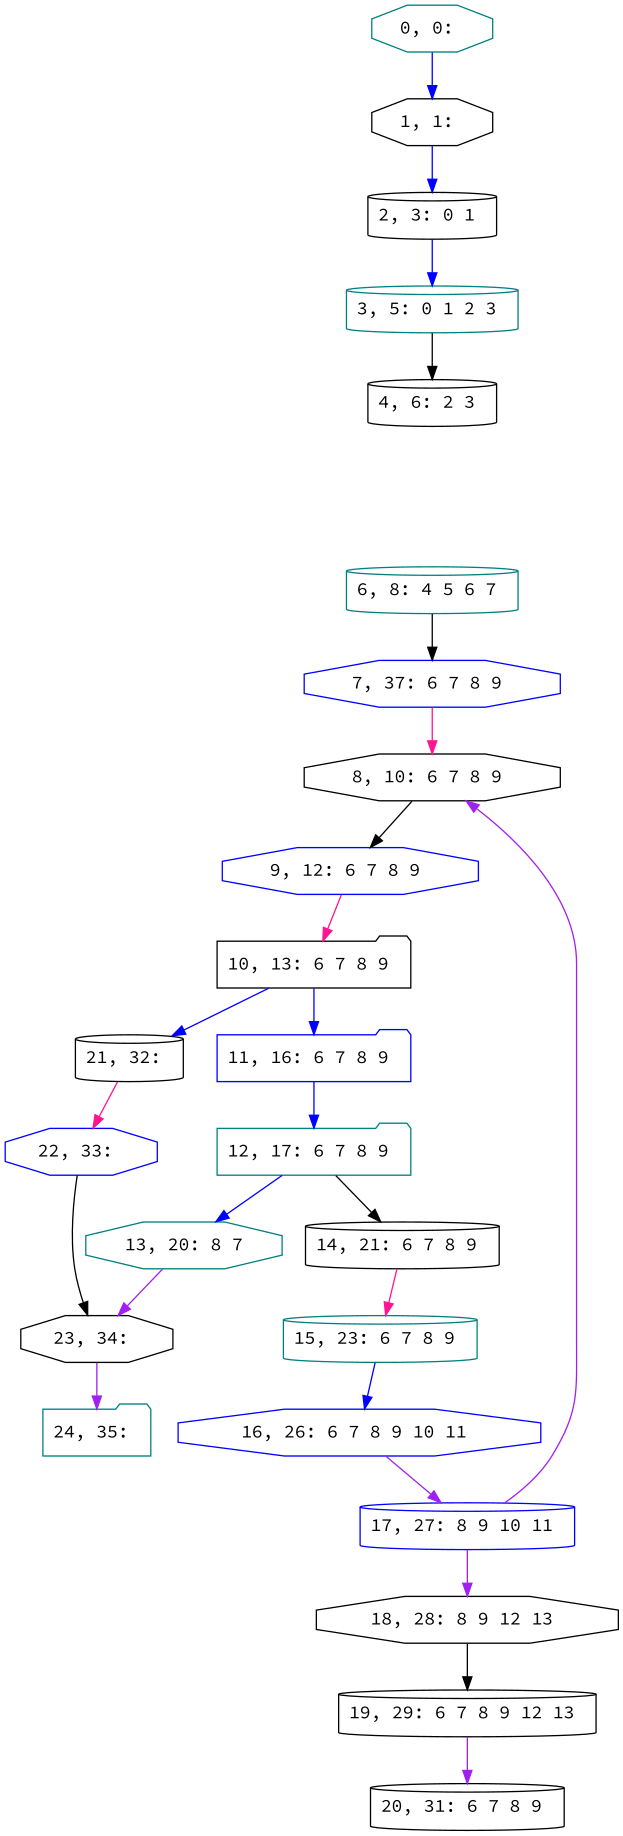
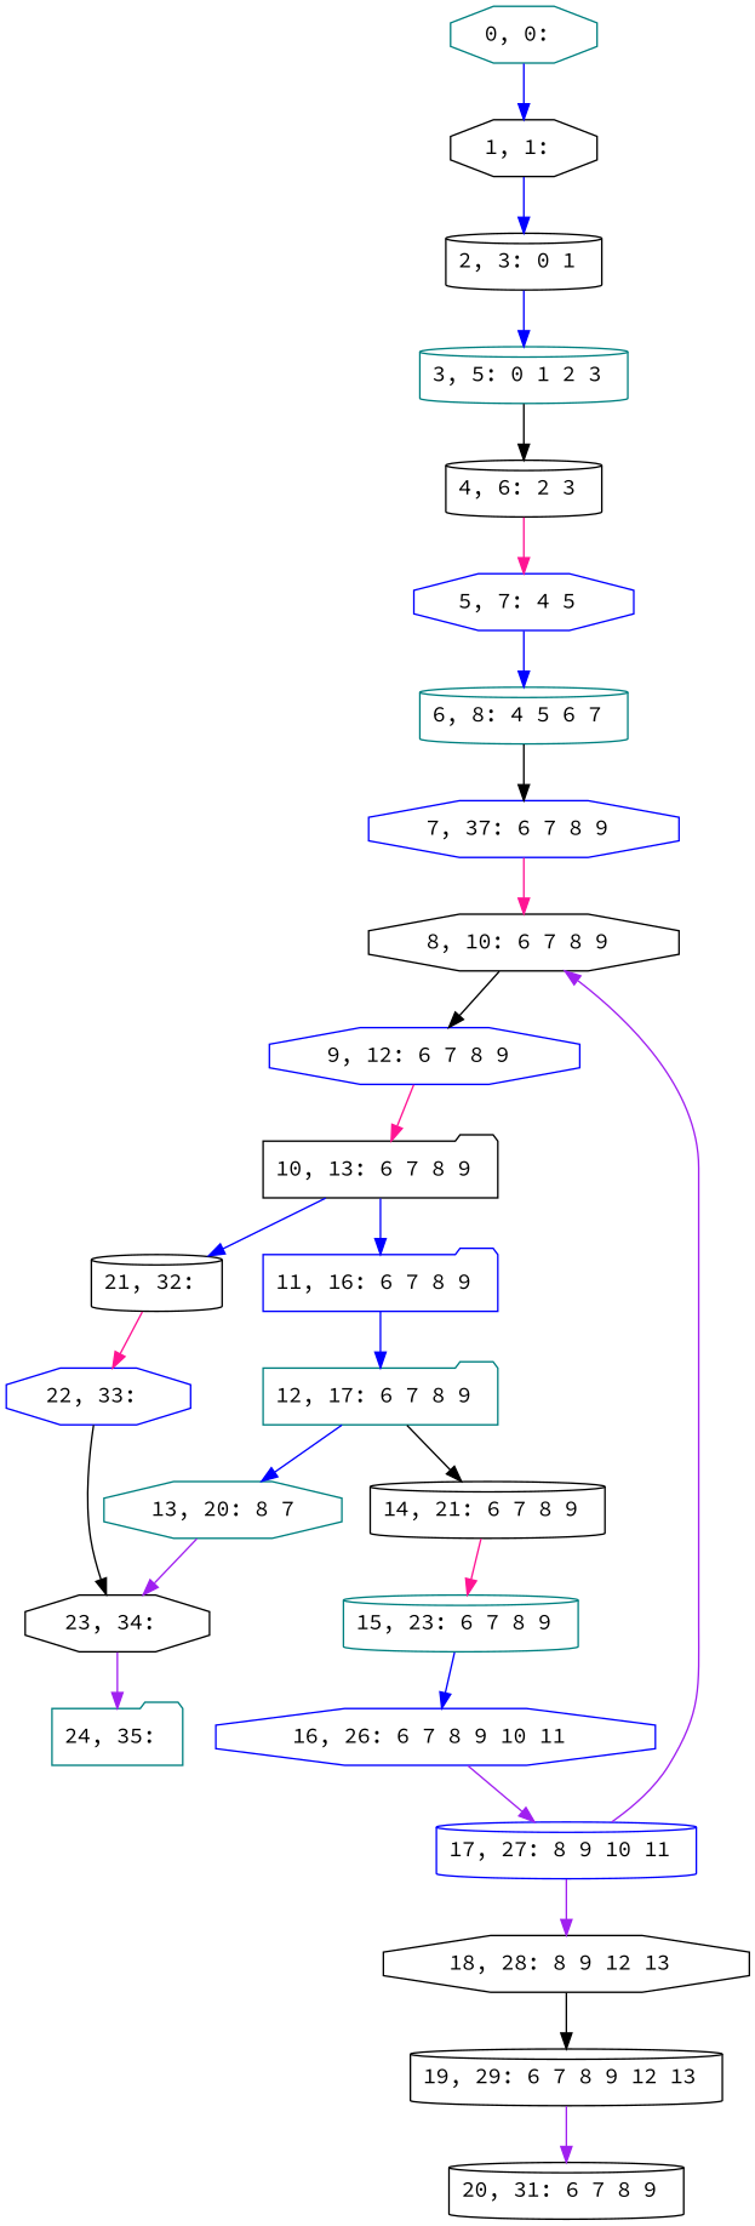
  digraph {
    fontname="Source Code Pro"
    node [color=black fontname="Source Code Pro" shape=octagon]
    edge [color=blue fontname="Source Code Pro"]
    n1 [color=teal label="0, 0: "]
    n2 [label="1, 1: "]
    n3 [label="2, 3: 0 1 " shape=cylinder]
    n4 [color=teal label="3, 5: 0 1 2 3 " shape=cylinder]
    n5 [label="4, 6: 2 3 " shape=cylinder]
+   n6 [color=blue label="5, 7: 4 5 "]
    n7 [color=teal label="6, 8: 4 5 6 7 " shape=cylinder]
    n8 [color=blue label="7, 37: 6 7 8 9 "]
    n9 [label="8, 10: 6 7 8 9 "]
    n10 [color=blue label="9, 12: 6 7 8 9 "]
    n11 [label="10, 13: 6 7 8 9 " shape=folder]
    n12 [color=blue label="11, 16: 6 7 8 9 " shape=folder]
    n13 [label="21, 32: " shape=cylinder]
    n14 [color=teal label="12, 17: 6 7 8 9 " shape=folder]
    n15 [color=blue label="22, 33: "]
    n16 [color=teal label="13, 20: 8 7"]
    n17 [label="14, 21: 6 7 8 9 " shape=cylinder]
    n18 [label="23, 34: "]
    n19 [color=teal label="15, 23: 6 7 8 9 " shape=cylinder]
    n20 [color=teal label="24, 35: " shape=folder]
    n21 [color=blue label="16, 26: 6 7 8 9 10 11 "]
    n22 [color=blue label="17, 27: 8 9 10 11 " shape=cylinder]
    n23 [label="18, 28: 8 9 12 13 "]
    n24 [label="19, 29: 6 7 8 9 12 13 " shape=cylinder]
    n25 [label="20, 31: 6 7 8 9 " shape=cylinder]
    n1 -> n2
    n2 -> n3
    n3 -> n4
    n4 -> n5 [color=black]
+   n5 -> n6 [color=deeppink]
+   n6 -> n7
    n7 -> n8 [color=black]
    n8 -> n9 [color=deeppink]
    n9 -> n10 [color=black]
    n10 -> n11 [color=deeppink]
    n11 -> n12
    n11 -> n13
    n12 -> n14
    n13 -> n15 [color=deeppink]
    n14 -> n16
    n14 -> n17 [color=black]
    n15 -> n18 [color=black]
    n16 -> n18 [color=purple]
    n17 -> n19 [color=deeppink]
    n18 -> n20 [color=purple]
    n19 -> n21
    n21 -> n22 [color=purple]
    n22 -> n9 [color=purple]
    n22 -> n23 [color=purple]
    n23 -> n24 [color=black]
    n24 -> n25 [color=purple]
  }
